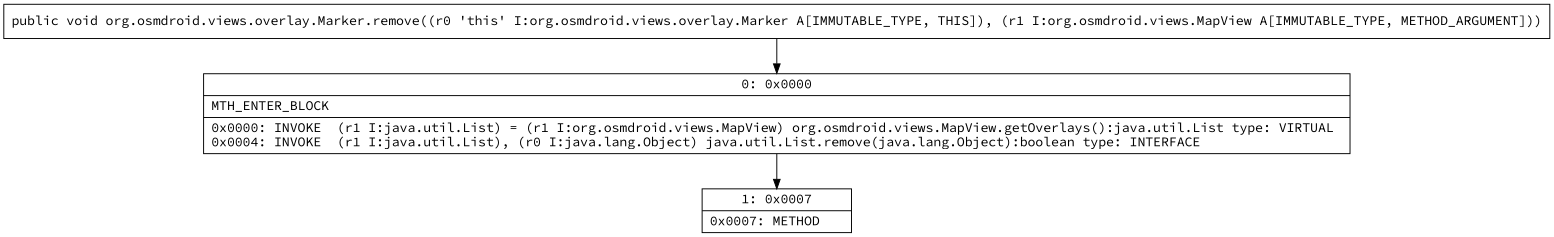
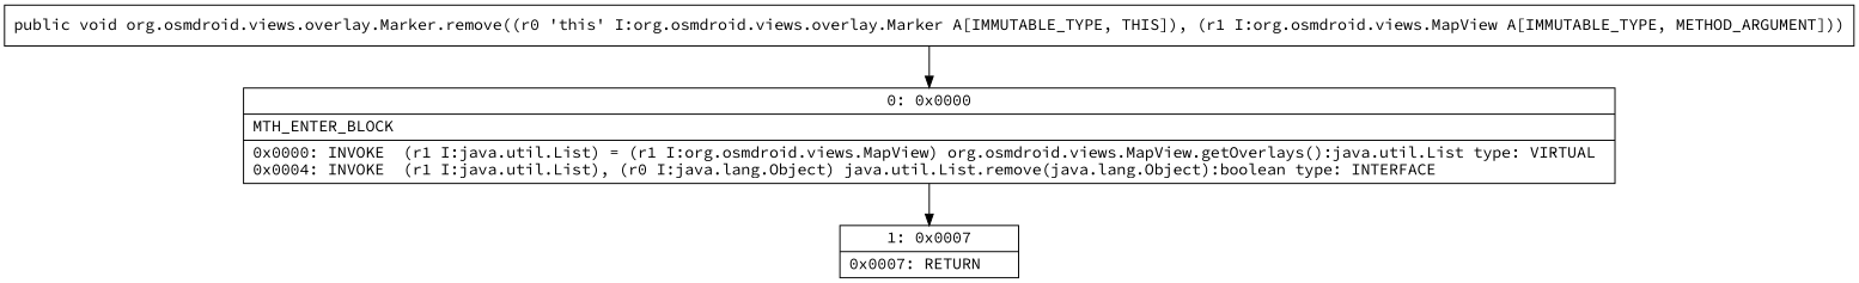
  digraph {
    fontname="Source Code Pro"
    node [shape=record fontname="Source Code Pro"]
    edge [fontname="Source Code Pro"]
    n1 [label="{0\:\ 0x0000|MTH_ENTER_BLOCK\l|0x0000: INVOKE  (r1 I:java.util.List) = (r1 I:org.osmdroid.views.MapView) org.osmdroid.views.MapView.getOverlays():java.util.List type: VIRTUAL \l0x0004: INVOKE  (r1 I:java.util.List), (r0 I:java.lang.Object) java.util.List.remove(java.lang.Object):boolean type: INTERFACE \l}"]
-   n2 [label="{1\:\ 0x0007|0x0007: METHOD   \l}"]
+   n2 [label="{1\:\ 0x0007|0x0007: RETURN   \l}"]
    n3 [label="{public void org.osmdroid.views.overlay.Marker.remove((r0 'this' I:org.osmdroid.views.overlay.Marker A[IMMUTABLE_TYPE, THIS]), (r1 I:org.osmdroid.views.MapView A[IMMUTABLE_TYPE, METHOD_ARGUMENT])) }"]
    n1 -> n2
    n3 -> n1
  }
